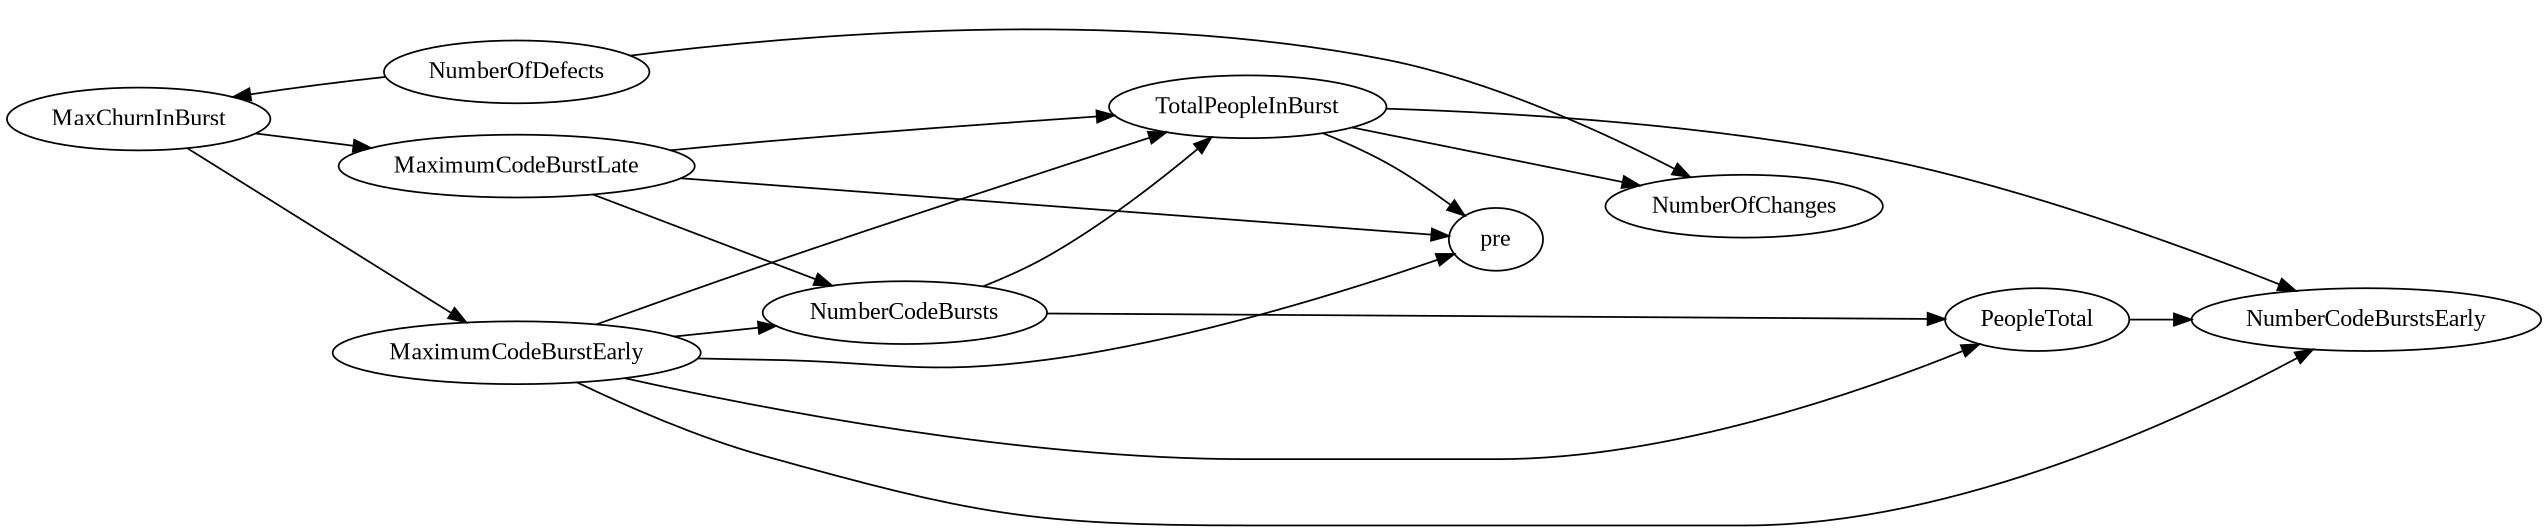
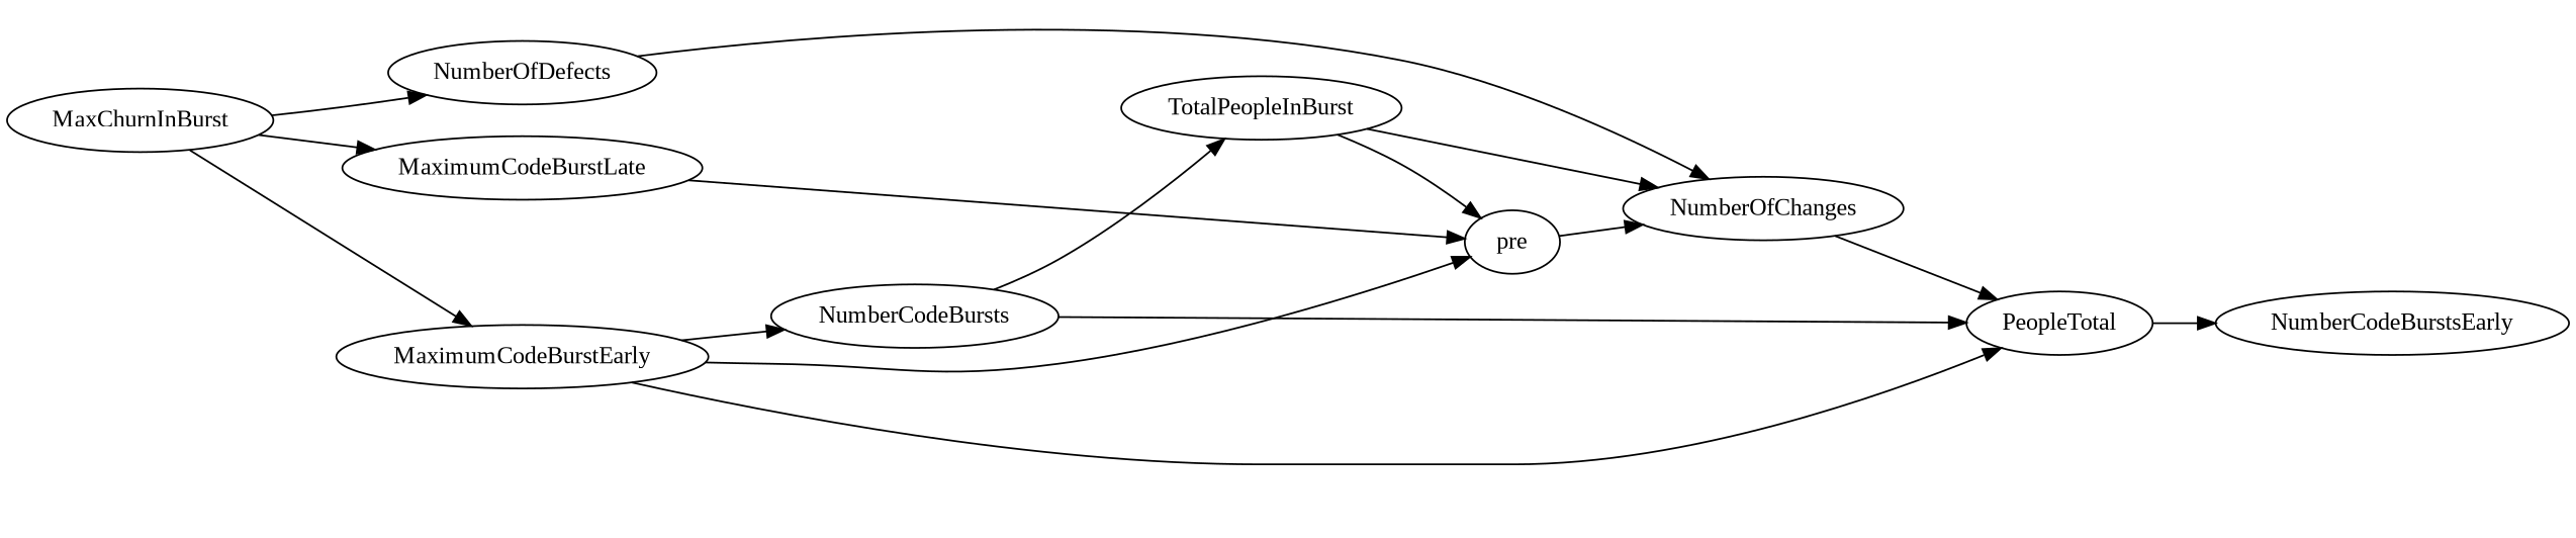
  digraph {
    fontname="Liberation Serif"
    rankdir=LR
    node [fontname="Liberation Serif"]
    edge [fontname="Liberation Serif"]
    NumberCodeBursts
    TotalPeopleInBurst
    PeopleTotal
    NumberOfChanges
    pre
    NumberCodeBurstsEarly
    NumberOfDefects
    MaxChurnInBurst
    MaximumCodeBurstEarly
    MaximumCodeBurstLate
    NumberCodeBursts -> TotalPeopleInBurst
    NumberCodeBursts -> PeopleTotal
    TotalPeopleInBurst -> NumberOfChanges
    TotalPeopleInBurst -> pre
-   TotalPeopleInBurst -> NumberCodeBurstsEarly
    PeopleTotal -> NumberCodeBurstsEarly
+   NumberOfChanges -> PeopleTotal
+   pre -> NumberOfChanges
    NumberOfDefects -> NumberOfChanges
-   NumberOfDefects -> MaxChurnInBurst
+   MaxChurnInBurst -> NumberOfDefects
    MaxChurnInBurst -> MaximumCodeBurstEarly
    MaxChurnInBurst -> MaximumCodeBurstLate
    MaximumCodeBurstEarly -> NumberCodeBursts
-   MaximumCodeBurstEarly -> TotalPeopleInBurst
    MaximumCodeBurstEarly -> PeopleTotal
    MaximumCodeBurstEarly -> pre
-   MaximumCodeBurstEarly -> NumberCodeBurstsEarly
-   MaximumCodeBurstLate -> NumberCodeBursts
-   MaximumCodeBurstLate -> TotalPeopleInBurst
    MaximumCodeBurstLate -> pre
  }
